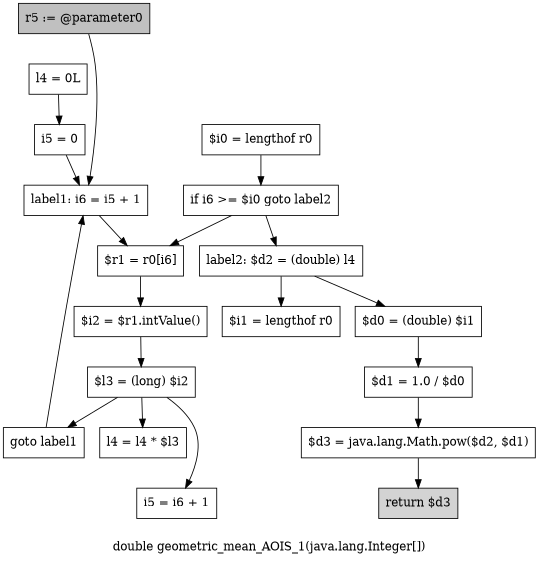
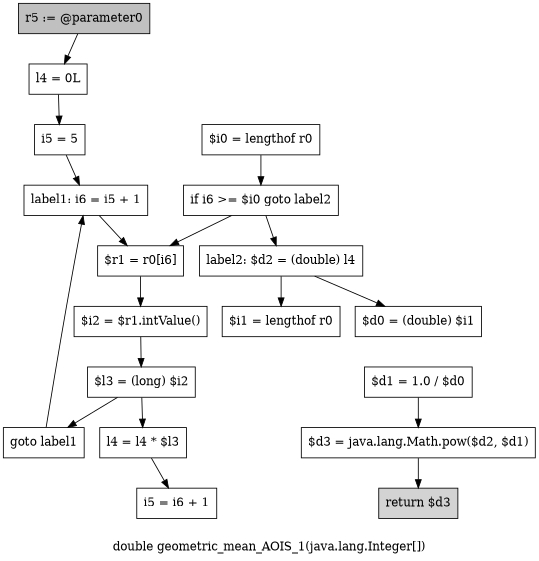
  digraph {
    label="double geometric_mean_AOIS_1(java.lang.Integer[])"
    node [shape=box]
    n1 [fillcolor=gray label="r5 := @parameter0" style=filled]
    n2 [label="l4 = 0L"]
-   n3 [label="i5 = 0"]
+   n3 [label="i5 = 5"]
    n4 [label="label1: i6 = i5 + 1"]
    n5 [label="$r1 = r0[i6]"]
    n6 [label="$i0 = lengthof r0"]
    n7 [label="if i6 >= $i0 goto label2"]
    n8 [label="label2: $d2 = (double) l4"]
    n9 [label="$i2 = $r1.intValue()"]
    n10 [label="$i1 = lengthof r0"]
    n11 [label="$d0 = (double) $i1"]
    n12 [label="$l3 = (long) $i2"]
    n13 [label="l4 = l4 * $l3"]
    n14 [label="goto label1"]
    n15 [label="i5 = i6 + 1"]
    n16 [label="$d1 = 1.0 / $d0"]
    n17 [label="$d3 = java.lang.Math.pow($d2, $d1)"]
    n18 [fillcolor=lightgray label="return $d3" style=filled]
-   n1 -> n4
+   n1 -> n2
    n2 -> n3
    n3 -> n4
    n4 -> n5
    n5 -> n9
    n6 -> n7
    n7 -> n5
    n7 -> n8
    n8 -> n10
    n8 -> n11
    n9 -> n12
-   n11 -> n16
    n12 -> n13
    n12 -> n14
-   n12 -> n15
+   n13 -> n15
    n14 -> n4
    n16 -> n17
    n17 -> n18
  }
